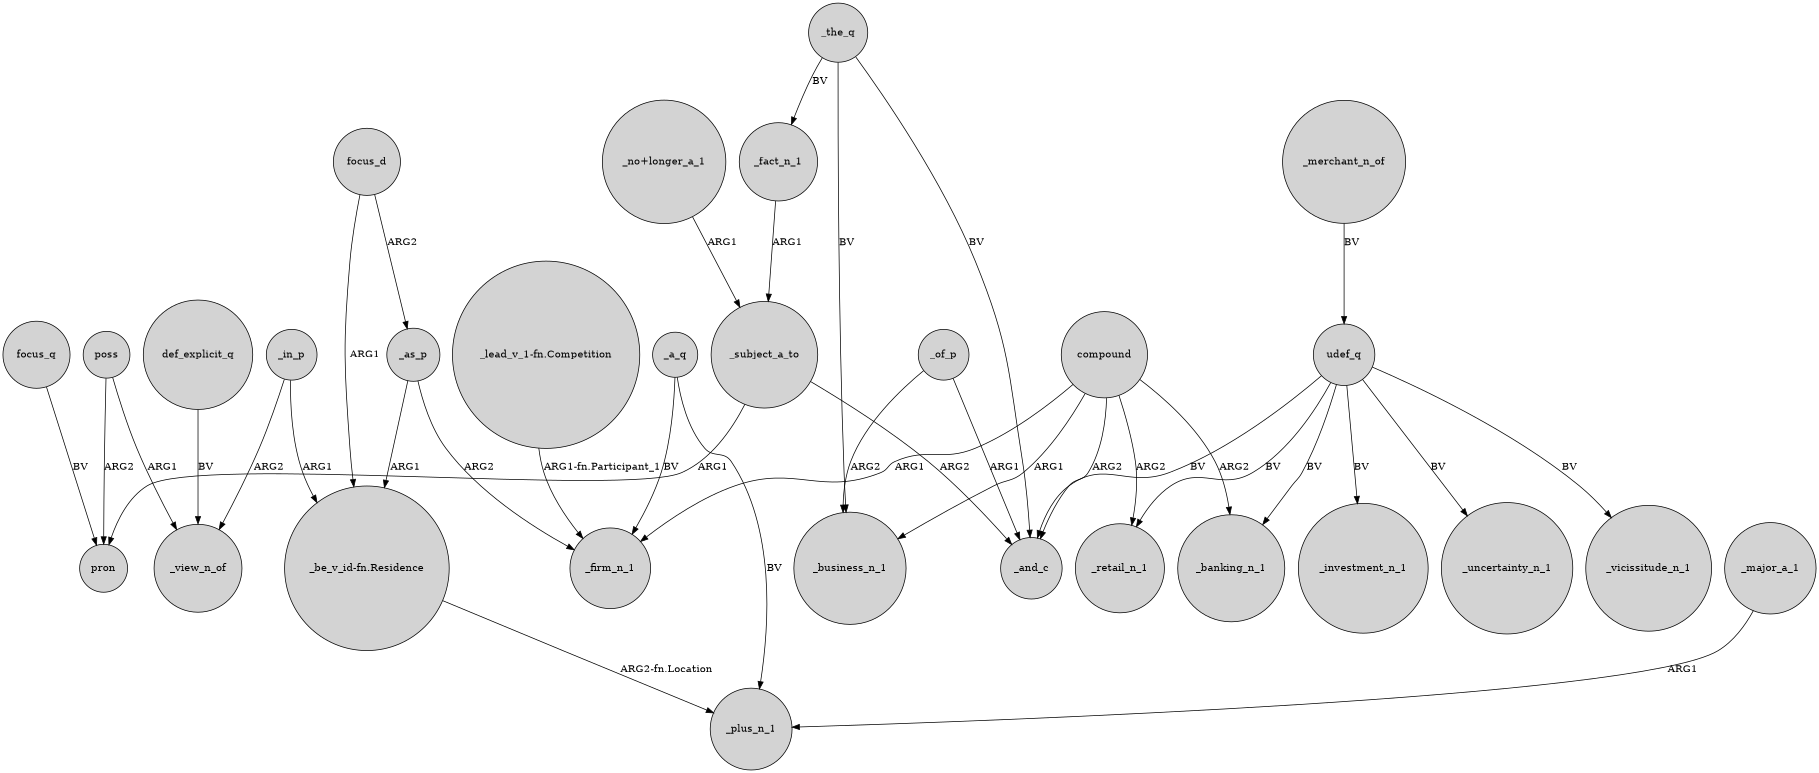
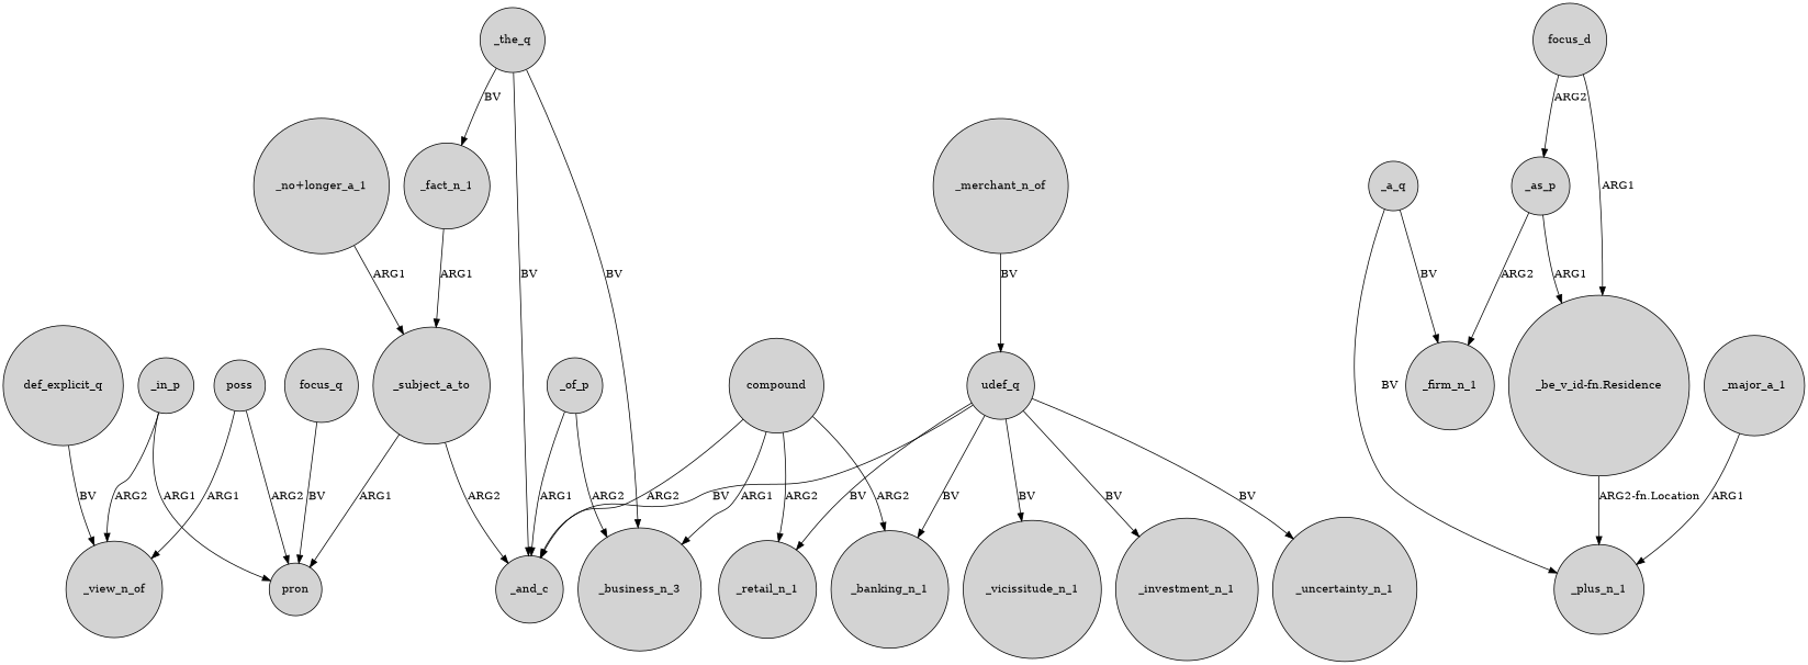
  digraph {
    node [shape=circle style=filled]
    _subject_a_to
    pron
    _and_c
    _in_p
    "_be_v_id-fn.Residence"
    _view_n_of
    _plus_n_1
    _fact_n_1
    _the_q
-   _business_n_1
+   _business_n_1 [label=_business_n_3]
    udef_q
    _uncertainty_n_1
    _vicissitude_n_1
    _retail_n_1
    _banking_n_1
    _investment_n_1
    _merchant_n_of
    _as_p
    _firm_n_1
    _a_q
    compound
    _of_p
    n23 [label=focus_q]
    def_explicit_q
    poss
    "_no+longer_a_1"
    _major_a_1
-   "_lead_v_1-fn.Competition"
    focus_d
    _subject_a_to -> pron [label=ARG1]
    _subject_a_to -> _and_c [label=ARG2]
-   _in_p -> "_be_v_id-fn.Residence" [label=ARG1]
+   _in_p -> pron [label=ARG1]
    _in_p -> _view_n_of [label=ARG2]
    "_be_v_id-fn.Residence" -> _plus_n_1 [label="ARG2-fn.Location"]
    _fact_n_1 -> _subject_a_to [label=ARG1]
    _the_q -> _and_c [label=BV]
    _the_q -> _fact_n_1 [label=BV]
    _the_q -> _business_n_1 [label=BV]
    udef_q -> _and_c [label=BV]
    udef_q -> _uncertainty_n_1 [label=BV]
    udef_q -> _vicissitude_n_1 [label=BV]
    udef_q -> _retail_n_1 [label=BV]
    udef_q -> _banking_n_1 [label=BV]
    udef_q -> _investment_n_1 [label=BV]
    _merchant_n_of -> udef_q [label=BV]
    _as_p -> "_be_v_id-fn.Residence" [label=ARG1]
    _as_p -> _firm_n_1 [label=ARG2]
    _a_q -> _plus_n_1 [label=BV]
    _a_q -> _firm_n_1 [label=BV]
    compound -> _and_c [label=ARG2]
    compound -> _business_n_1 [label=ARG1]
    compound -> _retail_n_1 [label=ARG2]
    compound -> _banking_n_1 [label=ARG2]
-   compound -> _firm_n_1 [label=ARG1]
    _of_p -> _and_c [label=ARG1]
    _of_p -> _business_n_1 [label=ARG2]
    n23 -> pron [label=BV]
    def_explicit_q -> _view_n_of [label=BV]
    poss -> pron [label=ARG2]
    poss -> _view_n_of [label=ARG1]
    "_no+longer_a_1" -> _subject_a_to [label=ARG1]
    _major_a_1 -> _plus_n_1 [label=ARG1]
-   "_lead_v_1-fn.Competition" -> _firm_n_1 [label="ARG1-fn.Participant_1"]
    focus_d -> "_be_v_id-fn.Residence" [label=ARG1]
    focus_d -> _as_p [label=ARG2]
  }
